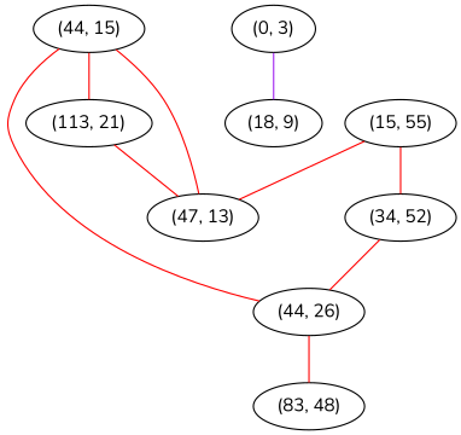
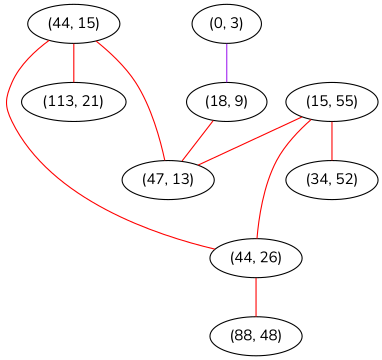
  graph {
    fontname=Nunito
    node [fontname=Nunito]
    edge [color=red fontname=Nunito weight=1]
    n1 [label="(113, 21)"]
    "(44, 15)"
    "(44, 26)"
    n4 [label="(47, 13)"]
-   "(88, 48)" [label="(83, 48)"]
+   "(88, 48)"
    "(15, 55)"
    n7 [label="(34, 52)"]
    n8 [label="(0, 3)"]
    "(18, 9)"
    "(44, 15)" -- n1
    "(44, 15)" -- "(44, 26)"
    "(44, 15)" -- n4
    "(44, 26)" -- "(88, 48)"
    "(15, 55)" -- n4
    "(15, 55)" -- n7
-   n7 -- "(44, 26)"
+   "(15, 55)" -- "(44, 26)"
    n8 -- "(18, 9)" [color=purple weight=4]
-   n1 -- n4
+   "(18, 9)" -- n4
  }
